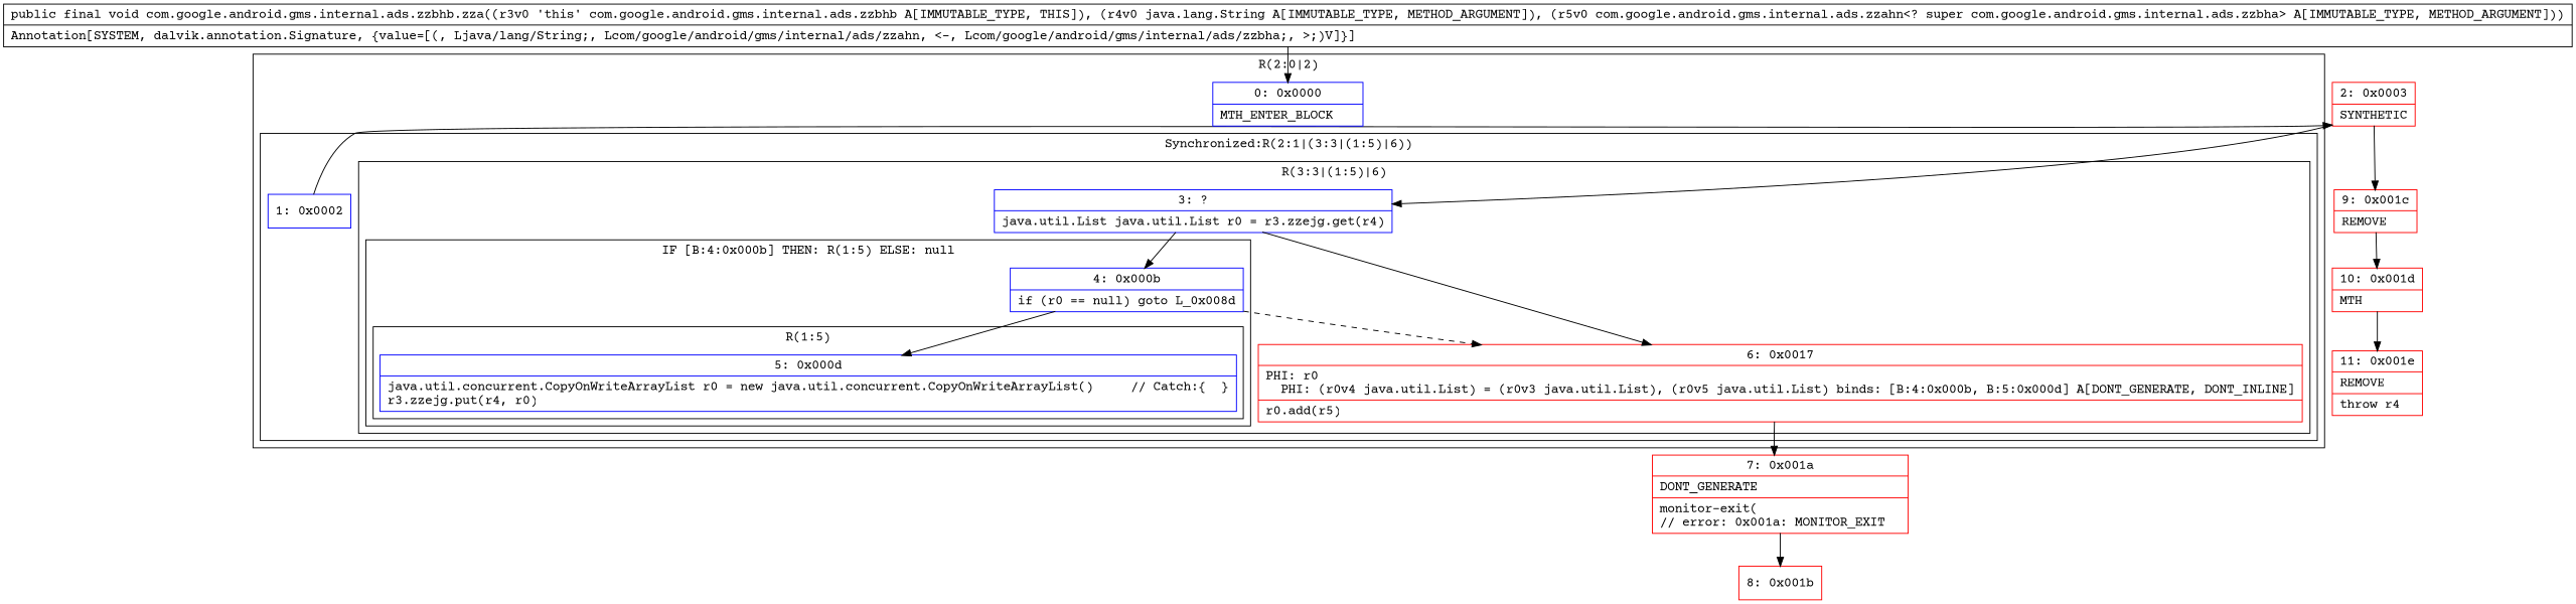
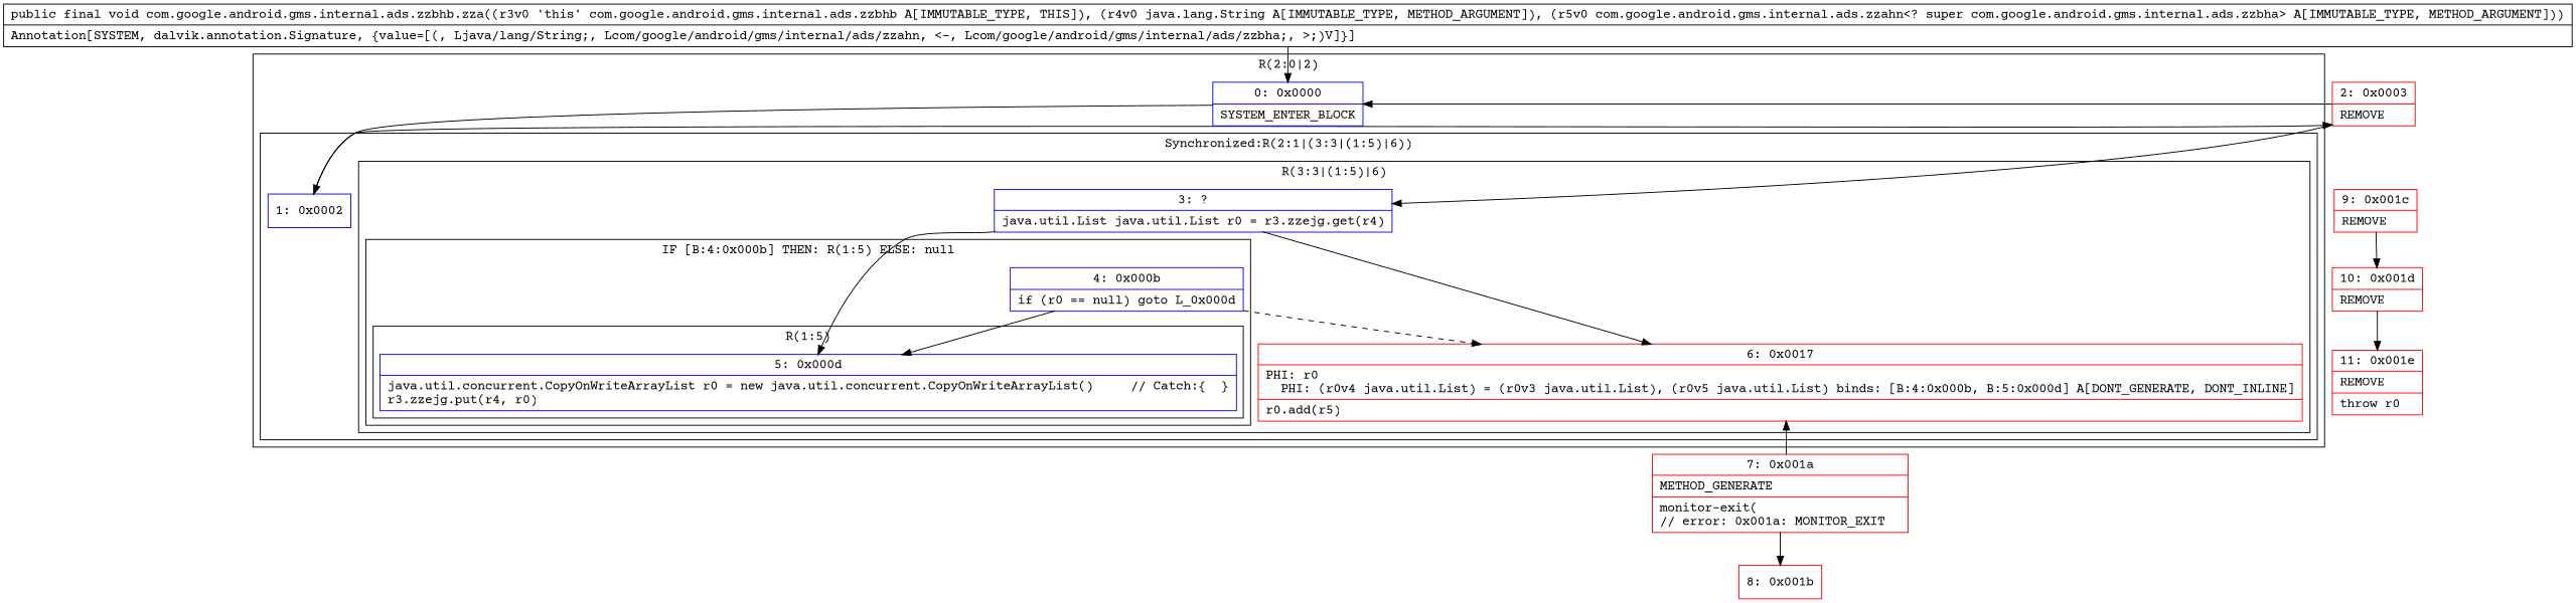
  digraph {
    fontname="Courier Prime"
    node [color=red fontname="Courier Prime" shape=record]
    edge [fontname="Courier Prime"]
    n1 [color=blue label="{5\:\ 0x000d|java.util.concurrent.CopyOnWriteArrayList r0 = new java.util.concurrent.CopyOnWriteArrayList()     \/\/ Catch:\{  \}\lr3.zzejg.put(r4, r0)\l}"]
-   n2 [color=blue label="{4\:\ 0x000b|if (r0 == null) goto L_0x008d\l}"]
+   n2 [color=blue label="{4\:\ 0x000b|if (r0 == null) goto L_0x000d\l}"]
    n3 [color=blue label="{3\:\ ?|java.util.List java.util.List r0 = r3.zzejg.get(r4)\l}"]
    n4 [label="{6\:\ 0x0017|PHI: r0 \l  PHI: (r0v4 java.util.List) = (r0v3 java.util.List), (r0v5 java.util.List) binds: [B:4:0x000b, B:5:0x000d] A[DONT_GENERATE, DONT_INLINE]\l|r0.add(r5)\l}"]
    n5 [color=blue label="{1\:\ 0x0002}"]
-   n6 [color=blue label="{0\:\ 0x0000|MTH_ENTER_BLOCK\l}"]
-   n7 [label="{7\:\ 0x001a|DONT_GENERATE\l|monitor\-exit(\l\/\/ error: 0x001a: MONITOR_EXIT  \l}"]
-   n8 [label="{2\:\ 0x0003|SYNTHETIC\l}"]
+   n6 [color=blue label="{0\:\ 0x0000|SYSTEM_ENTER_BLOCK\l}"]
+   n7 [label="{7\:\ 0x001a|METHOD_GENERATE\l|monitor\-exit(\l\/\/ error: 0x001a: MONITOR_EXIT  \l}"]
+   n8 [label="{2\:\ 0x0003|REMOVE\l}"]
    n9 [label="{9\:\ 0x001c|REMOVE\l}"]
    n10 [label="{8\:\ 0x001b}"]
-   n11 [label="{10\:\ 0x001d|MTH\l}"]
-   n12 [label="{11\:\ 0x001e|REMOVE\l|throw r4\l}"]
+   n11 [label="{10\:\ 0x001d|REMOVE\l}"]
+   n12 [label="{11\:\ 0x001e|REMOVE\l|throw r0\l}"]
    n13 [label="{public final void com.google.android.gms.internal.ads.zzbhb.zza((r3v0 'this' com.google.android.gms.internal.ads.zzbhb A[IMMUTABLE_TYPE, THIS]), (r4v0 java.lang.String A[IMMUTABLE_TYPE, METHOD_ARGUMENT]), (r5v0 com.google.android.gms.internal.ads.zzahn\<? super com.google.android.gms.internal.ads.zzbha\> A[IMMUTABLE_TYPE, METHOD_ARGUMENT]))  | Annotation[SYSTEM, dalvik.annotation.Signature, \{value=[(, Ljava\/lang\/String;, Lcom\/google\/android\/gms\/internal\/ads\/zzahn, \<\-, Lcom\/google\/android\/gms\/internal\/ads\/zzbha;, \>;)V]\}]\l}" color=""]
    subgraph cluster_1 {
      label="R(2:0|2)"
      n6
      subgraph cluster_2 {
        label="Synchronized:R(2:1|(3:3|(1:5)|6))"
        n5
        subgraph cluster_3 {
          label="R(3:3|(1:5)|6)"
          n3
          n4
          subgraph cluster_4 {
            label="IF [B:4:0x000b] THEN: R(1:5) ELSE: null"
            n2
            subgraph cluster_5 {
              label="R(1:5)"
              n1
            }
          }
        }
      }
    }
    n2 -> n1
    n2 -> n4 [style=dashed]
-   n3 -> n2
+   n3 -> n1
    n3 -> n4
-   n4 -> n7
+   n7 -> n4
    n5 -> n8
+   n6 -> n5
    n7 -> n10
    n8 -> n3
-   n8 -> n9
+   n8 -> n6
    n9 -> n11
    n11 -> n12
    n13 -> n6
  }
